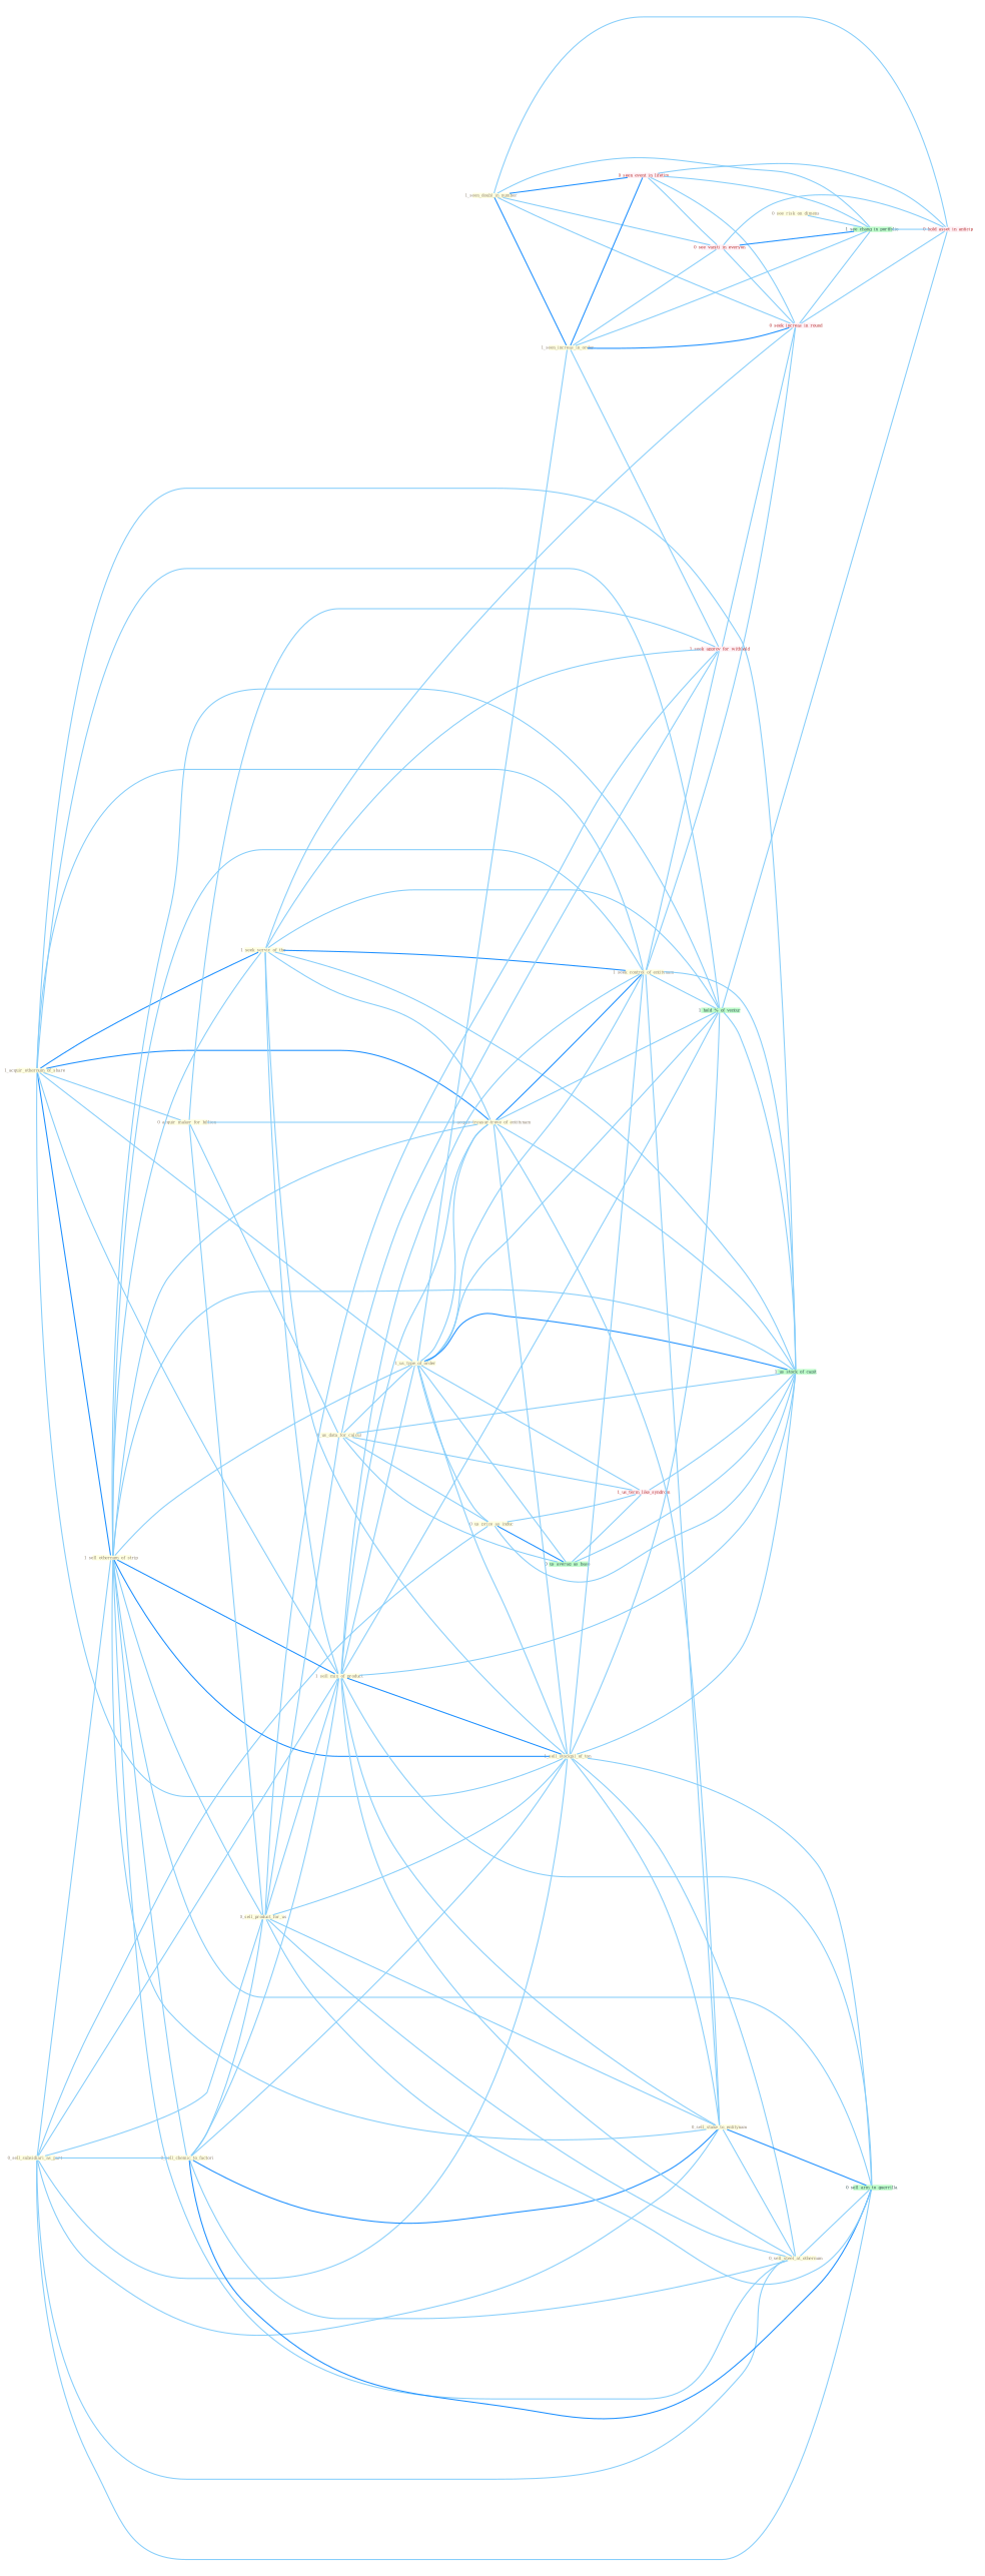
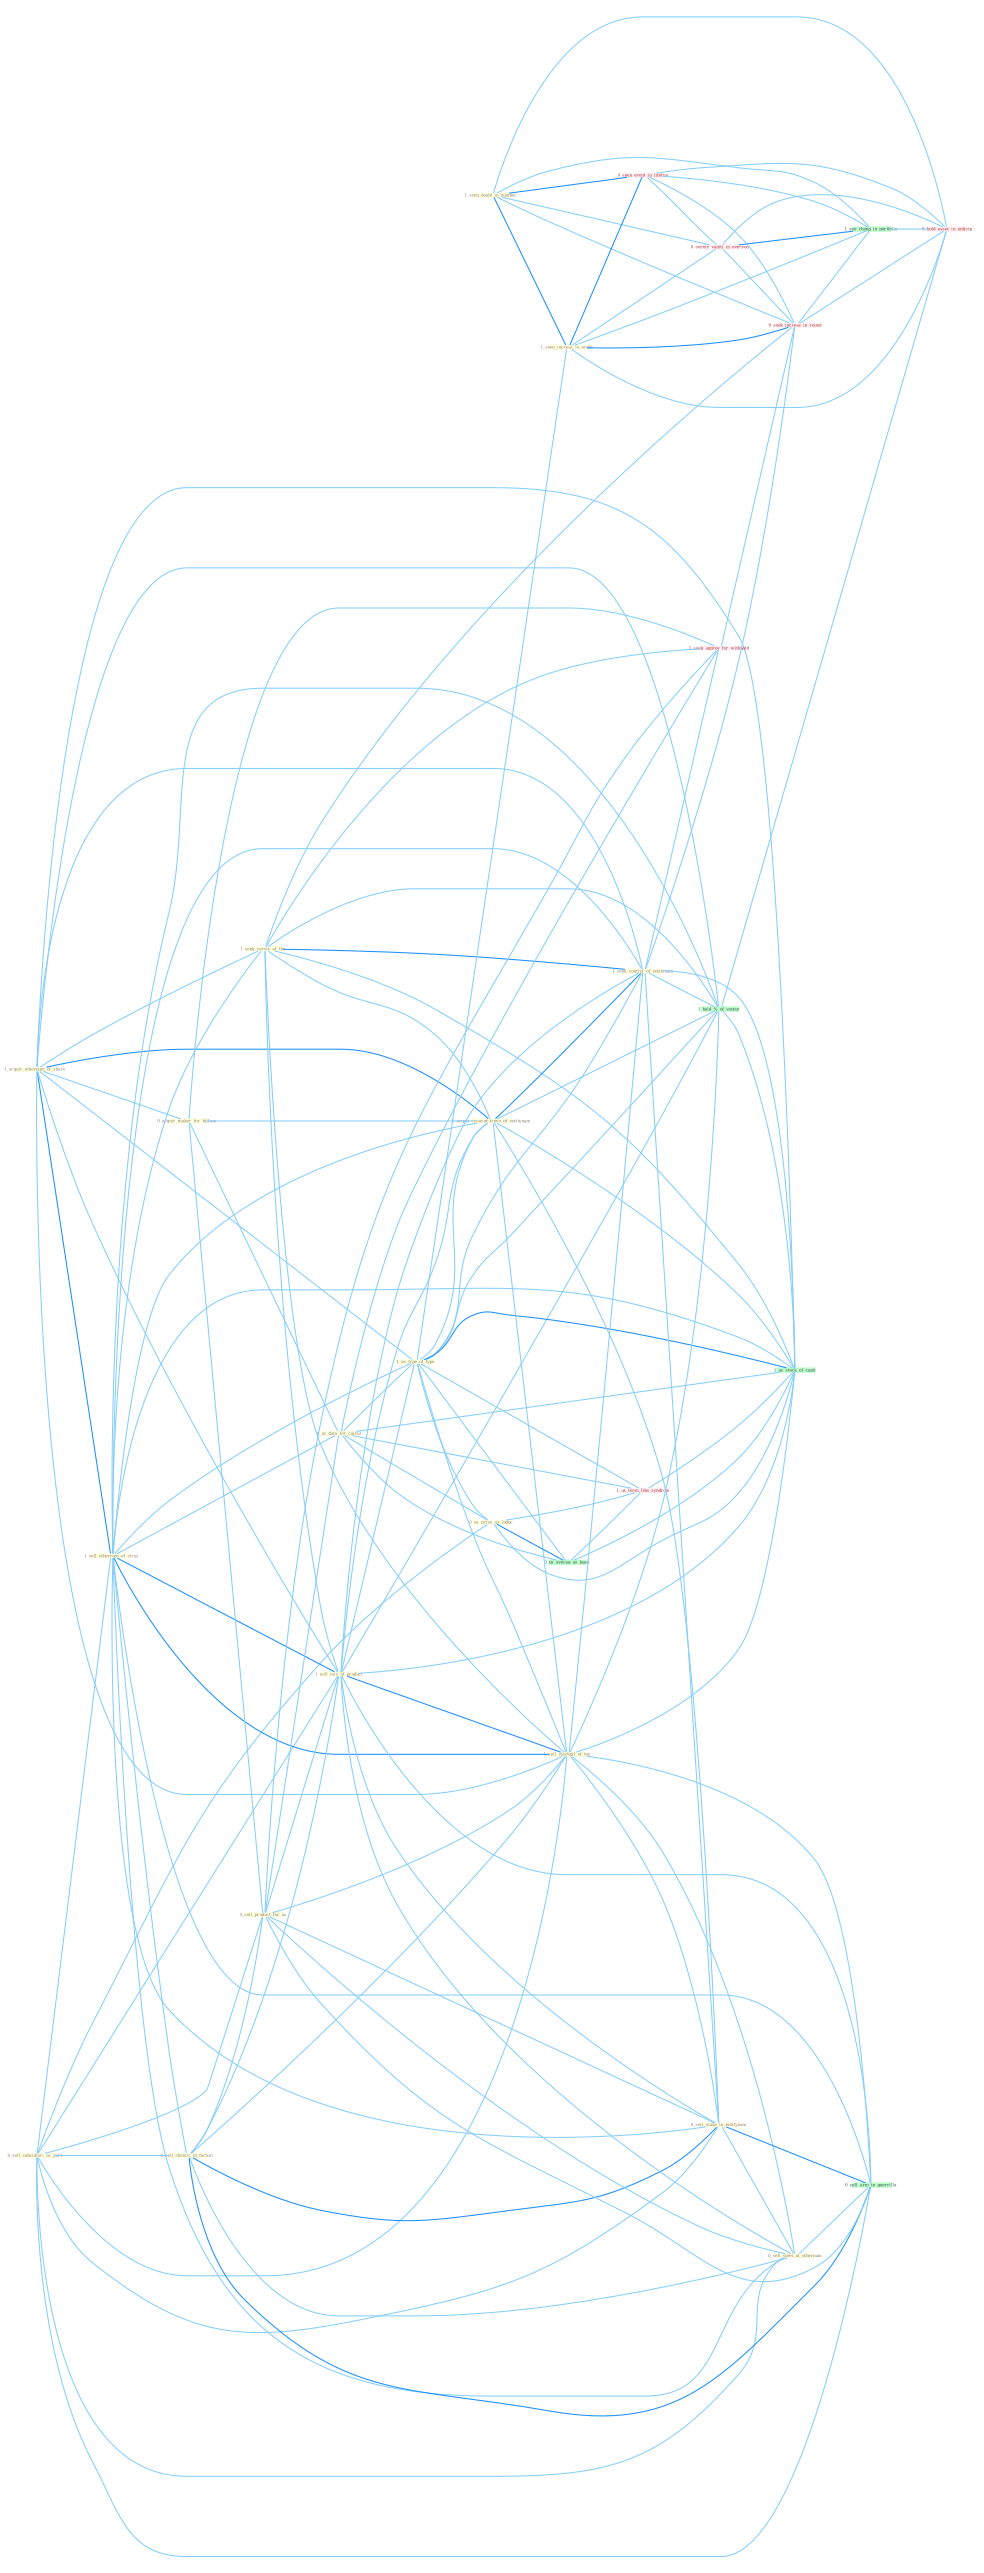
  graph {
    fontname="DejaVu Serif"
    rankdir=LR
    node [color="#ffffe0" fixedsize=true fontcolor="#8b7d6b" fontname="DejaVu Serif" fontsize=4 shape=polygon style=filled]
    edge [color="#87cefa" fontname="DejaVu Serif" w=1]
    "0_sell_subsidiari_as_part " [height=.06 width=.5]
    "1_acquir_othernum_of_share " [height=.06 width=.5]
-   "0_see_risk_on_dimens " [height=.06 width=.5]
    "1_sell_othernum_of_strip " [height=.06 width=.5]
    "0_acquir_maker_for_billion " [height=.06 width=.5]
    "0_sell_chemic_to_factori " [height=.06 width=.5]
    "1_seek_servic_of_the " [height=.06 width=.5]
    "0_sell_product_for_us " [height=.06 width=.5]
    "1_sell_mix_of_product " [height=.06 width=.5]
    "1_seen_doubl_in_number " [height=.06 width=.5]
    "0_us_data_for_calcul " [height=.06 width=.5]
-   "1_us_type_of_order " [height=.06 width=.5]
+   "1_us_type_of_order " [height=.06 width=.5 label="1_us_type_of_type"]
    "1_seen_increas_in_order " [height=.06 width=.5]
    "1_acquir_treasur-trove_of_entitynam " [height=.06 width=.5]
    "0_us_prize_as_induc " [height=.06 width=.5]
    "1_sell_stockpil_of_ton " [height=.06 width=.5]
    "1_seek_control_of_entitynam " [height=.06 width=.5]
    "0_sell_stake_to_entitynam " [height=.06 width=.5]
    "0_sell_steel_at_othernum " [height=.06 width=.5]
    "0_seen_event_in_lifetim " [color="#fff0f5" fontcolor="#b22222" height=.06 width=.5]
    "1_us_term_like_syndrom " [color="#fff0f5" fontcolor="#b22222" height=.06 width=.5]
    "1_seek_approv_for_withhold " [color="#fff0f5" fontcolor="#b22222" height=.06 width=.5]
-   "0_see_vaniti_in_everyon " [color="#fff0f5" fontcolor="#b22222" height=.06 width=.5]
+   "0_see_vaniti_in_everyon " [color="#fff0f5" fontcolor="#b22222" height=.06 width=.5 label="0_servic_vaniti_in_everyon"]
    "0_seek_increas_in_round " [color="#fff0f5" fontcolor="#b22222" height=.06 width=.5]
    "0_hold_asset_in_anticip " [color="#fff0f5" fontcolor="#b22222" height=.06 width=.5]
    "0_sell_arm_to_guerrilla " [color="#BDFCC9" fontcolor="#2f4f4f" height=.06 width=.5]
    "1_hold_%_of_ventur " [color="#BDFCC9" fontcolor="#2f4f4f" height=.06 width=.5]
    "1_us_stock_of_capit " [color="#BDFCC9" fontcolor="#2f4f4f" height=.06 width=.5]
    "1_see_chang_in_portfolio " [color="#BDFCC9" fontcolor="#2f4f4f" height=.06 width=.5]
    "0_us_averag_as_base " [color="#BDFCC9" fontcolor="#2f4f4f" height=.06 width=.5]
    subgraph sub_1 {
      "0_sell_subsidiari_as_part "
      "1_acquir_othernum_of_share "
-     "0_see_risk_on_dimens "
      "1_sell_othernum_of_strip "
      "0_acquir_maker_for_billion "
      "0_sell_chemic_to_factori "
      "1_seek_servic_of_the "
      "0_sell_product_for_us "
      "1_sell_mix_of_product "
      "1_seen_doubl_in_number "
      "0_us_data_for_calcul "
      "1_us_type_of_order "
      "1_seen_increas_in_order "
      "1_acquir_treasur-trove_of_entitynam "
      "0_us_prize_as_induc "
      "1_sell_stockpil_of_ton "
      "1_seek_control_of_entitynam "
      "0_sell_stake_to_entitynam "
      "0_sell_steel_at_othernum "
    }
    subgraph sub_2 {
      "0_seen_event_in_lifetim "
      "1_us_term_like_syndrom "
      "1_seek_approv_for_withhold "
      "0_see_vaniti_in_everyon "
      "0_seek_increas_in_round "
      "0_hold_asset_in_anticip "
    }
    "0_sell_subsidiari_as_part " -- "1_sell_othernum_of_strip "
    "0_sell_subsidiari_as_part " -- "0_sell_chemic_to_factori "
    "0_sell_subsidiari_as_part " -- "0_sell_product_for_us "
    "0_sell_subsidiari_as_part " -- "1_sell_mix_of_product "
    "0_sell_subsidiari_as_part " -- "0_us_prize_as_induc "
    "0_sell_subsidiari_as_part " -- "1_sell_stockpil_of_ton "
    "0_sell_subsidiari_as_part " -- "0_sell_stake_to_entitynam "
    "0_sell_subsidiari_as_part " -- "0_sell_steel_at_othernum "
    "0_sell_subsidiari_as_part " -- "0_sell_arm_to_guerrilla "
    "1_acquir_othernum_of_share " -- "1_sell_othernum_of_strip " [color="#1e90ff" w=2]
    "1_acquir_othernum_of_share " -- "0_acquir_maker_for_billion "
-   "1_acquir_othernum_of_share " -- "1_seek_servic_of_the " [color="#1e90ff"]
+   "1_acquir_othernum_of_share " -- "1_seek_servic_of_the "
    "1_acquir_othernum_of_share " -- "1_sell_mix_of_product "
    "1_acquir_othernum_of_share " -- "1_us_type_of_order "
    "1_acquir_othernum_of_share " -- "1_acquir_treasur-trove_of_entitynam " [color="#1e90ff" w=2]
    "1_acquir_othernum_of_share " -- "1_sell_stockpil_of_ton "
    "1_acquir_othernum_of_share " -- "1_seek_control_of_entitynam "
    "1_acquir_othernum_of_share " -- "1_hold_%_of_ventur "
    "1_acquir_othernum_of_share " -- "1_us_stock_of_capit "
-   "0_see_risk_on_dimens " -- "1_see_chang_in_portfolio "
    "1_sell_othernum_of_strip " -- "0_sell_chemic_to_factori "
    "1_sell_othernum_of_strip " -- "1_seek_servic_of_the "
-   "1_sell_othernum_of_strip " -- "0_sell_product_for_us "
+   "1_sell_othernum_of_strip " -- "0_us_data_for_calcul "
    "1_sell_othernum_of_strip " -- "1_sell_mix_of_product " [color="#1e90ff" w=2]
    "1_sell_othernum_of_strip " -- "1_us_type_of_order "
    "1_sell_othernum_of_strip " -- "1_acquir_treasur-trove_of_entitynam "
    "1_sell_othernum_of_strip " -- "1_sell_stockpil_of_ton " [color="#1e90ff" w=2]
    "1_sell_othernum_of_strip " -- "1_seek_control_of_entitynam "
    "1_sell_othernum_of_strip " -- "0_sell_stake_to_entitynam "
    "1_sell_othernum_of_strip " -- "0_sell_steel_at_othernum "
    "1_sell_othernum_of_strip " -- "0_sell_arm_to_guerrilla "
    "1_sell_othernum_of_strip " -- "1_hold_%_of_ventur "
    "1_sell_othernum_of_strip " -- "1_us_stock_of_capit "
    "0_acquir_maker_for_billion " -- "0_sell_product_for_us "
    "0_acquir_maker_for_billion " -- "0_us_data_for_calcul "
    "0_acquir_maker_for_billion " -- "1_acquir_treasur-trove_of_entitynam "
    "0_acquir_maker_for_billion " -- "1_seek_approv_for_withhold "
    "0_sell_chemic_to_factori " -- "0_sell_product_for_us "
    "0_sell_chemic_to_factori " -- "1_sell_mix_of_product "
    "0_sell_chemic_to_factori " -- "1_sell_stockpil_of_ton "
    "0_sell_chemic_to_factori " -- "0_sell_stake_to_entitynam " [color="#1e90ff" w=2]
    "0_sell_chemic_to_factori " -- "0_sell_steel_at_othernum "
    "0_sell_chemic_to_factori " -- "0_sell_arm_to_guerrilla " [color="#1e90ff" w=2]
    "1_seek_servic_of_the " -- "1_sell_mix_of_product "
    "1_seek_servic_of_the " -- "1_acquir_treasur-trove_of_entitynam "
    "1_seek_servic_of_the " -- "1_sell_stockpil_of_ton "
    "1_seek_servic_of_the " -- "1_seek_control_of_entitynam " [color="#1e90ff" w=2]
    "1_seek_servic_of_the " -- "1_seek_approv_for_withhold "
    "1_seek_servic_of_the " -- "0_seek_increas_in_round "
    "1_seek_servic_of_the " -- "1_hold_%_of_ventur "
    "1_seek_servic_of_the " -- "1_us_stock_of_capit "
    "0_sell_product_for_us " -- "1_sell_mix_of_product "
    "0_sell_product_for_us " -- "0_us_data_for_calcul "
    "0_sell_product_for_us " -- "1_sell_stockpil_of_ton "
    "0_sell_product_for_us " -- "0_sell_stake_to_entitynam "
    "0_sell_product_for_us " -- "0_sell_steel_at_othernum "
    "0_sell_product_for_us " -- "1_seek_approv_for_withhold "
    "0_sell_product_for_us " -- "0_sell_arm_to_guerrilla "
    "1_sell_mix_of_product " -- "1_us_type_of_order "
    "1_sell_mix_of_product " -- "1_acquir_treasur-trove_of_entitynam "
    "1_sell_mix_of_product " -- "1_sell_stockpil_of_ton " [color="#1e90ff" w=2]
    "1_sell_mix_of_product " -- "1_seek_control_of_entitynam "
    "1_sell_mix_of_product " -- "0_sell_stake_to_entitynam "
    "1_sell_mix_of_product " -- "0_sell_steel_at_othernum "
    "1_sell_mix_of_product " -- "0_sell_arm_to_guerrilla "
    "1_sell_mix_of_product " -- "1_hold_%_of_ventur "
    "1_sell_mix_of_product " -- "1_us_stock_of_capit "
    "1_seen_doubl_in_number " -- "1_seen_increas_in_order " [color="#1e90ff" w=2]
    "1_seen_doubl_in_number " -- "0_seen_event_in_lifetim " [color="#1e90ff" w=2]
    "1_seen_doubl_in_number " -- "0_see_vaniti_in_everyon "
    "1_seen_doubl_in_number " -- "0_seek_increas_in_round "
    "1_seen_doubl_in_number " -- "0_hold_asset_in_anticip "
    "1_seen_doubl_in_number " -- "1_see_chang_in_portfolio "
    "0_us_data_for_calcul " -- "1_us_type_of_order "
    "0_us_data_for_calcul " -- "0_us_prize_as_induc "
    "0_us_data_for_calcul " -- "1_us_term_like_syndrom "
    "0_us_data_for_calcul " -- "1_seek_approv_for_withhold "
    "0_us_data_for_calcul " -- "1_us_stock_of_capit "
    "0_us_data_for_calcul " -- "0_us_averag_as_base "
    "1_us_type_of_order " -- "1_seen_increas_in_order "
    "1_us_type_of_order " -- "1_acquir_treasur-trove_of_entitynam "
    "1_us_type_of_order " -- "0_us_prize_as_induc "
    "1_us_type_of_order " -- "1_sell_stockpil_of_ton "
    "1_us_type_of_order " -- "1_seek_control_of_entitynam "
    "1_us_type_of_order " -- "1_us_term_like_syndrom "
    "1_us_type_of_order " -- "1_hold_%_of_ventur "
    "1_us_type_of_order " -- "1_us_stock_of_capit " [color="#1e90ff" w=2]
    "1_us_type_of_order " -- "0_us_averag_as_base "
    "1_seen_increas_in_order " -- "0_seen_event_in_lifetim " [color="#1e90ff" w=2]
    "1_seen_increas_in_order " -- "0_see_vaniti_in_everyon "
    "1_seen_increas_in_order " -- "0_seek_increas_in_round " [color="#1e90ff" w=2]
-   "1_seen_increas_in_order " -- "1_seek_approv_for_withhold "
+   "1_seen_increas_in_order " -- "0_hold_asset_in_anticip "
    "1_seen_increas_in_order " -- "1_see_chang_in_portfolio "
    "1_acquir_treasur-trove_of_entitynam " -- "1_sell_stockpil_of_ton "
    "1_acquir_treasur-trove_of_entitynam " -- "1_seek_control_of_entitynam " [color="#1e90ff" w=2]
    "1_acquir_treasur-trove_of_entitynam " -- "0_sell_stake_to_entitynam "
    "1_acquir_treasur-trove_of_entitynam " -- "1_hold_%_of_ventur "
    "1_acquir_treasur-trove_of_entitynam " -- "1_us_stock_of_capit "
    "0_us_prize_as_induc " -- "1_us_term_like_syndrom "
    "0_us_prize_as_induc " -- "1_us_stock_of_capit "
    "0_us_prize_as_induc " -- "0_us_averag_as_base " [color="#1e90ff" w=2]
    "1_sell_stockpil_of_ton " -- "1_seek_control_of_entitynam "
    "1_sell_stockpil_of_ton " -- "0_sell_stake_to_entitynam "
    "1_sell_stockpil_of_ton " -- "0_sell_steel_at_othernum "
    "1_sell_stockpil_of_ton " -- "0_sell_arm_to_guerrilla "
    "1_sell_stockpil_of_ton " -- "1_hold_%_of_ventur "
    "1_sell_stockpil_of_ton " -- "1_us_stock_of_capit "
    "1_seek_control_of_entitynam " -- "0_sell_stake_to_entitynam "
    "1_seek_control_of_entitynam " -- "1_seek_approv_for_withhold "
    "1_seek_control_of_entitynam " -- "0_seek_increas_in_round "
    "1_seek_control_of_entitynam " -- "1_hold_%_of_ventur "
    "1_seek_control_of_entitynam " -- "1_us_stock_of_capit "
    "0_sell_stake_to_entitynam " -- "0_sell_steel_at_othernum "
    "0_sell_stake_to_entitynam " -- "0_sell_arm_to_guerrilla " [color="#1e90ff" w=2]
    "0_sell_steel_at_othernum " -- "0_sell_arm_to_guerrilla "
    "0_seen_event_in_lifetim " -- "0_see_vaniti_in_everyon "
    "0_seen_event_in_lifetim " -- "0_seek_increas_in_round "
    "0_seen_event_in_lifetim " -- "0_hold_asset_in_anticip "
    "0_seen_event_in_lifetim " -- "1_see_chang_in_portfolio "
    "1_us_term_like_syndrom " -- "1_us_stock_of_capit "
    "1_seek_approv_for_withhold " -- "0_seek_increas_in_round "
    "0_see_vaniti_in_everyon " -- "0_seek_increas_in_round "
    "0_see_vaniti_in_everyon " -- "0_hold_asset_in_anticip "
    "0_see_vaniti_in_everyon " -- "1_see_chang_in_portfolio " [color="#1e90ff" w=2]
    "0_seek_increas_in_round " -- "0_hold_asset_in_anticip "
    "0_seek_increas_in_round " -- "1_see_chang_in_portfolio "
    "1_hold_%_of_ventur " -- "0_hold_asset_in_anticip "
    "1_hold_%_of_ventur " -- "1_us_stock_of_capit "
    "1_see_chang_in_portfolio " -- "0_hold_asset_in_anticip "
    "0_us_averag_as_base " -- "1_us_term_like_syndrom "
    "0_us_averag_as_base " -- "1_us_stock_of_capit "
  }
